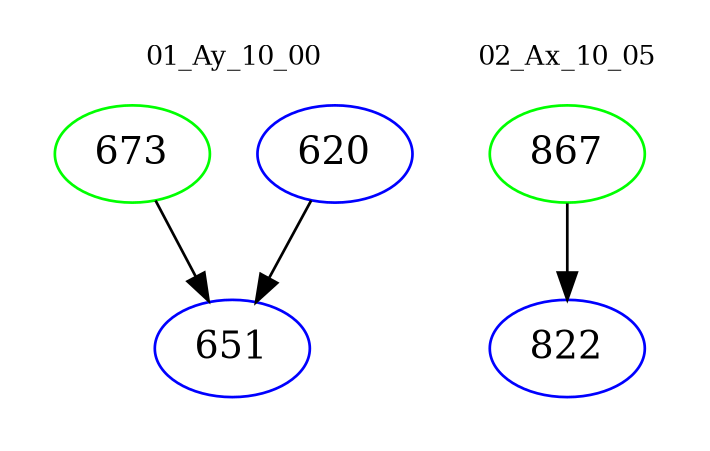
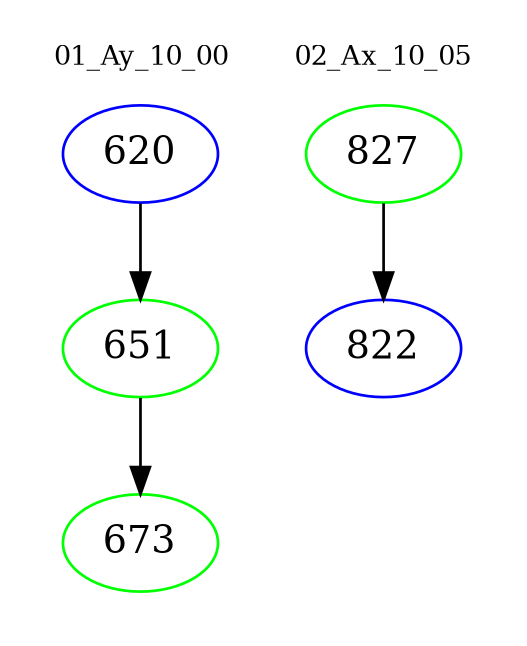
  digraph {
    node [color=blue]
    edge [color=black]
    n1 [label=620]
-   n2 [label=651]
+   n2 [color=green label=651]
    n3 [color=green label=673]
-   n4 [color=green label=867]
+   n4 [color=green label=827]
    n5 [label=822]
    subgraph cluster_1 {
      color=white
      fontsize=10
      label="01_Ay_10_00"
      n1
      n2
      n3
    }
    subgraph cluster_2 {
      color=white
      fontsize=10
      label="02_Ax_10_05"
      n4
      n5
    }
    n1 -> n2
-   n3 -> n2
+   n2 -> n3
    n4 -> n5
  }
